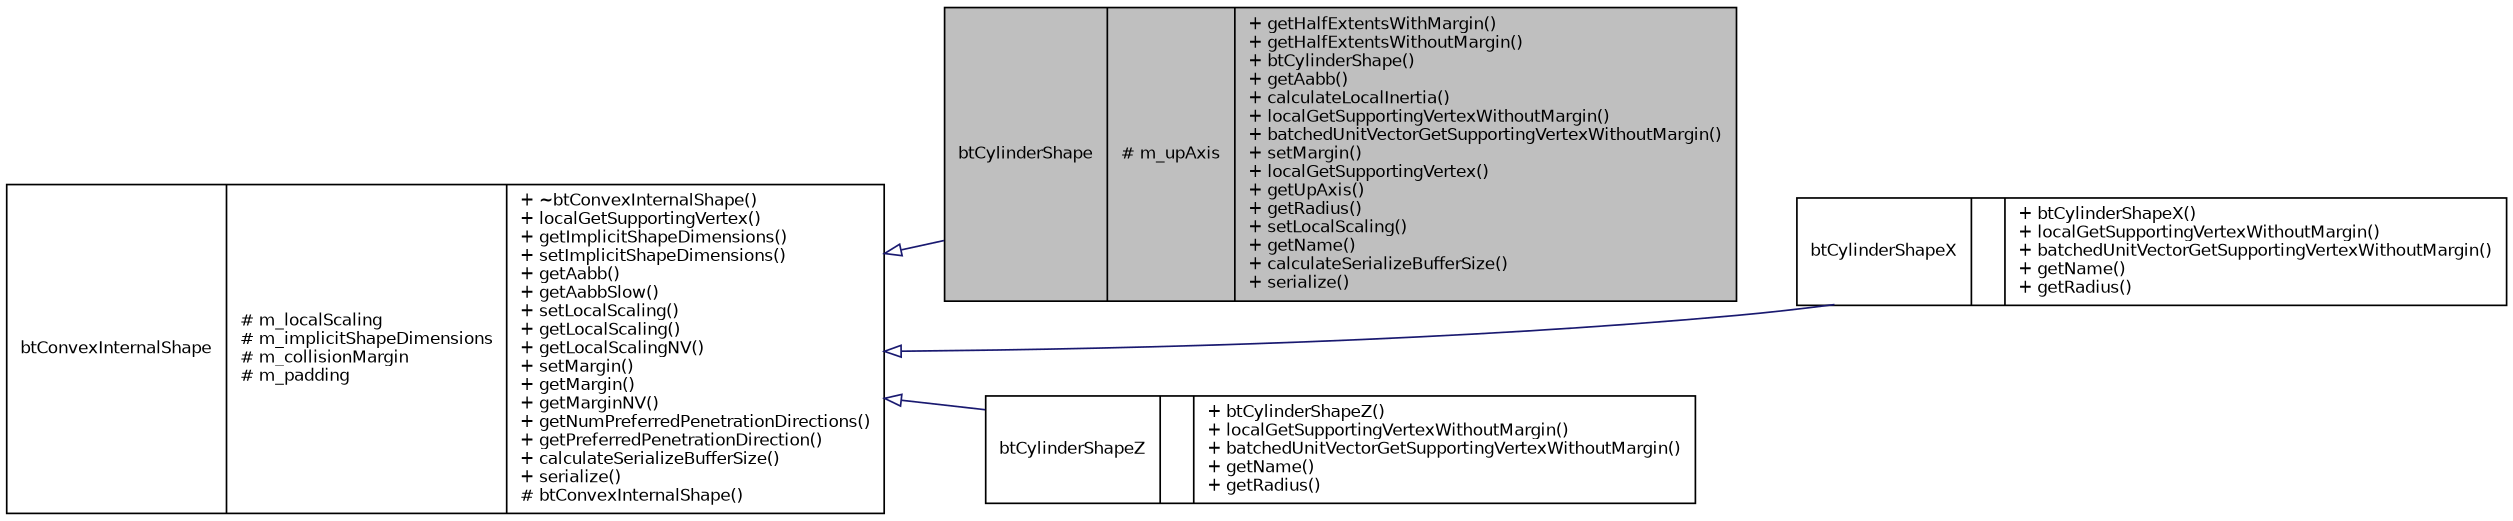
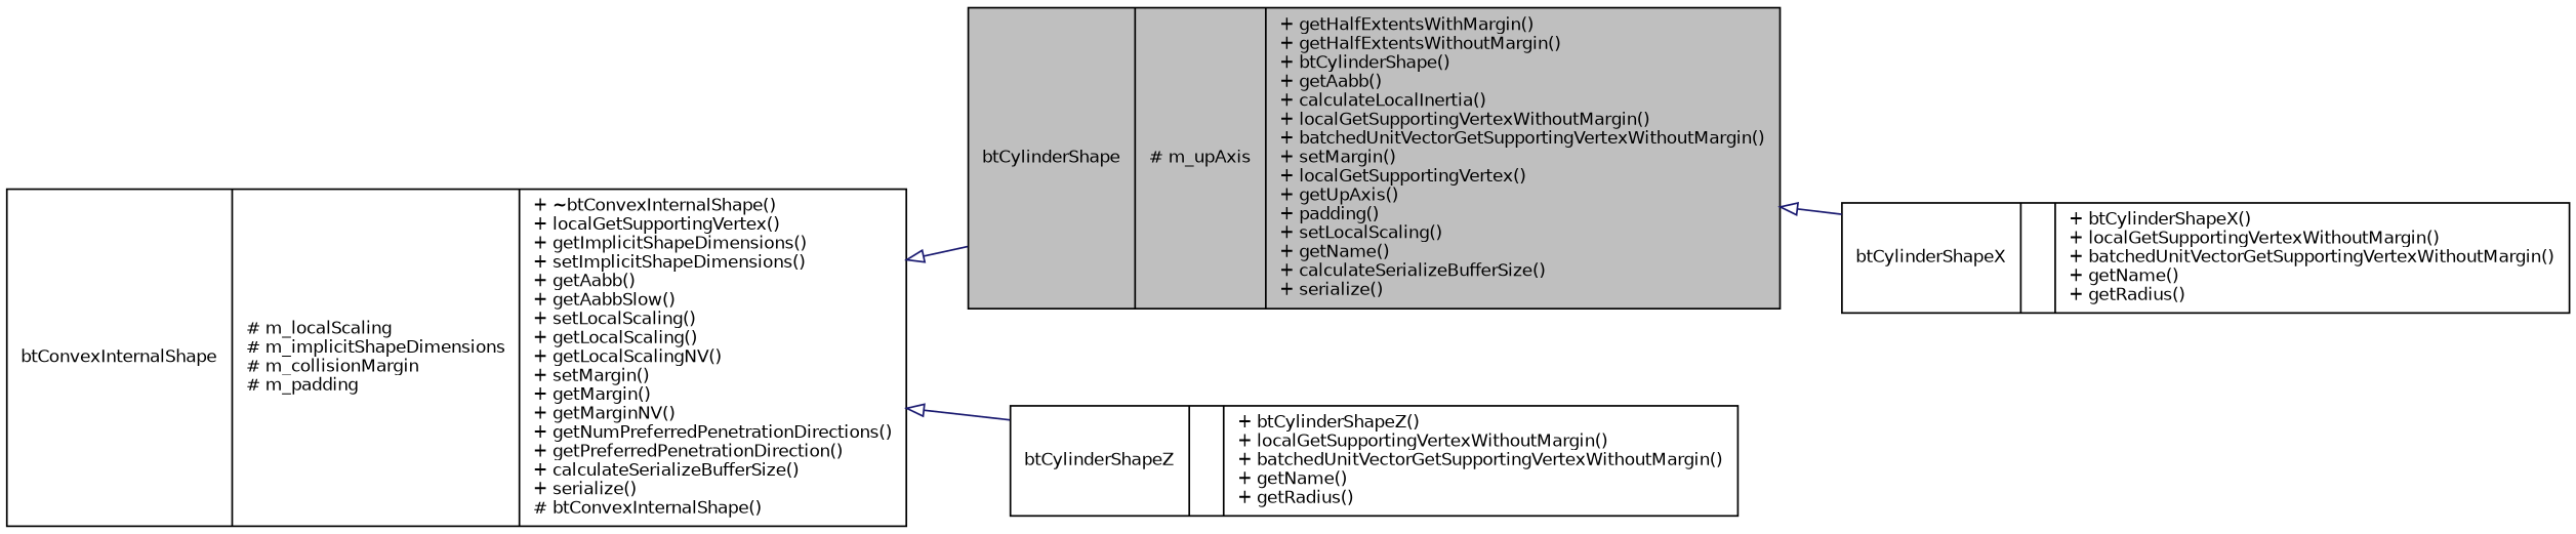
  digraph {
    rankdir=LR
    node [color=black fillcolor=white fontname=Helvetica fontsize=10 shape=record style=filled]
    edge [arrowtail=empty color=midnightblue dir=back fontname=Helvetica fontsize=10 labelfontname=Helvetica labelfontsize=10 style=solid]
-   n1 [fillcolor=grey75 fontcolor=black height=0.2 label="{btCylinderShape\n|# m_upAxis\l|+ getHalfExtentsWithMargin()\l+ getHalfExtentsWithoutMargin()\l+ btCylinderShape()\l+ getAabb()\l+ calculateLocalInertia()\l+ localGetSupportingVertexWithoutMargin()\l+ batchedUnitVectorGetSupportingVertexWithoutMargin()\l+ setMargin()\l+ localGetSupportingVertex()\l+ getUpAxis()\l+ getRadius()\l+ setLocalScaling()\l+ getName()\l+ calculateSerializeBufferSize()\l+ serialize()\l}" width=0.4]
+   n1 [fillcolor=grey75 fontcolor=black height=0.2 label="{btCylinderShape\n|# m_upAxis\l|+ getHalfExtentsWithMargin()\l+ getHalfExtentsWithoutMargin()\l+ btCylinderShape()\l+ getAabb()\l+ calculateLocalInertia()\l+ localGetSupportingVertexWithoutMargin()\l+ batchedUnitVectorGetSupportingVertexWithoutMargin()\l+ setMargin()\l+ localGetSupportingVertex()\l+ getUpAxis()\l+ padding()\l+ setLocalScaling()\l+ getName()\l+ calculateSerializeBufferSize()\l+ serialize()\l}" width=0.4]
    n2 [height=0.2 label="{btCylinderShapeX\n||+ btCylinderShapeX()\l+ localGetSupportingVertexWithoutMargin()\l+ batchedUnitVectorGetSupportingVertexWithoutMargin()\l+ getName()\l+ getRadius()\l}" width=0.4]
    n3 [height=0.2 label="{btCylinderShapeZ\n||+ btCylinderShapeZ()\l+ localGetSupportingVertexWithoutMargin()\l+ batchedUnitVectorGetSupportingVertexWithoutMargin()\l+ getName()\l+ getRadius()\l}" width=0.4]
    n4 [height=0.2 label="{btConvexInternalShape\n|# m_localScaling\l# m_implicitShapeDimensions\l# m_collisionMargin\l# m_padding\l|+ ~btConvexInternalShape()\l+ localGetSupportingVertex()\l+ getImplicitShapeDimensions()\l+ setImplicitShapeDimensions()\l+ getAabb()\l+ getAabbSlow()\l+ setLocalScaling()\l+ getLocalScaling()\l+ getLocalScalingNV()\l+ setMargin()\l+ getMargin()\l+ getMarginNV()\l+ getNumPreferredPenetrationDirections()\l+ getPreferredPenetrationDirection()\l+ calculateSerializeBufferSize()\l+ serialize()\l# btConvexInternalShape()\l}" width=0.4]
-   n4 -> n2
+   n1 -> n2
    n4 -> n1
    n4 -> n3
  }
